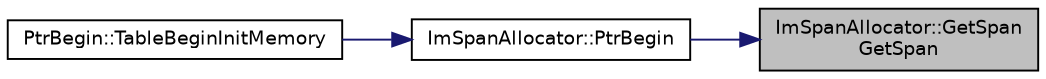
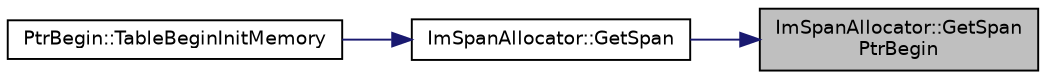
  digraph {
    rankdir=RL
    node [color=black fillcolor=white fontname=Helvetica fontsize=10 shape=record style=filled]
    edge [color=midnightblue dir=back fontname=Helvetica fontsize=10 labelfontname=Helvetica labelfontsize=10 style=solid]
-   n1 [fillcolor=grey75 fontcolor=black height=0.2 label="ImSpanAllocator::GetSpan\lGetSpan" width=0.4]
-   n2 [height=0.2 label="ImSpanAllocator::PtrBegin" width=0.4]
+   n1 [fillcolor=grey75 fontcolor=black height=0.2 label="ImSpanAllocator::GetSpan\lPtrBegin" width=0.4]
+   n2 [height=0.2 label="ImSpanAllocator::GetSpan" width=0.4]
    n3 [height=0.2 label="PtrBegin::TableBeginInitMemory" width=0.4]
    n1 -> n2
    n2 -> n3
  }
